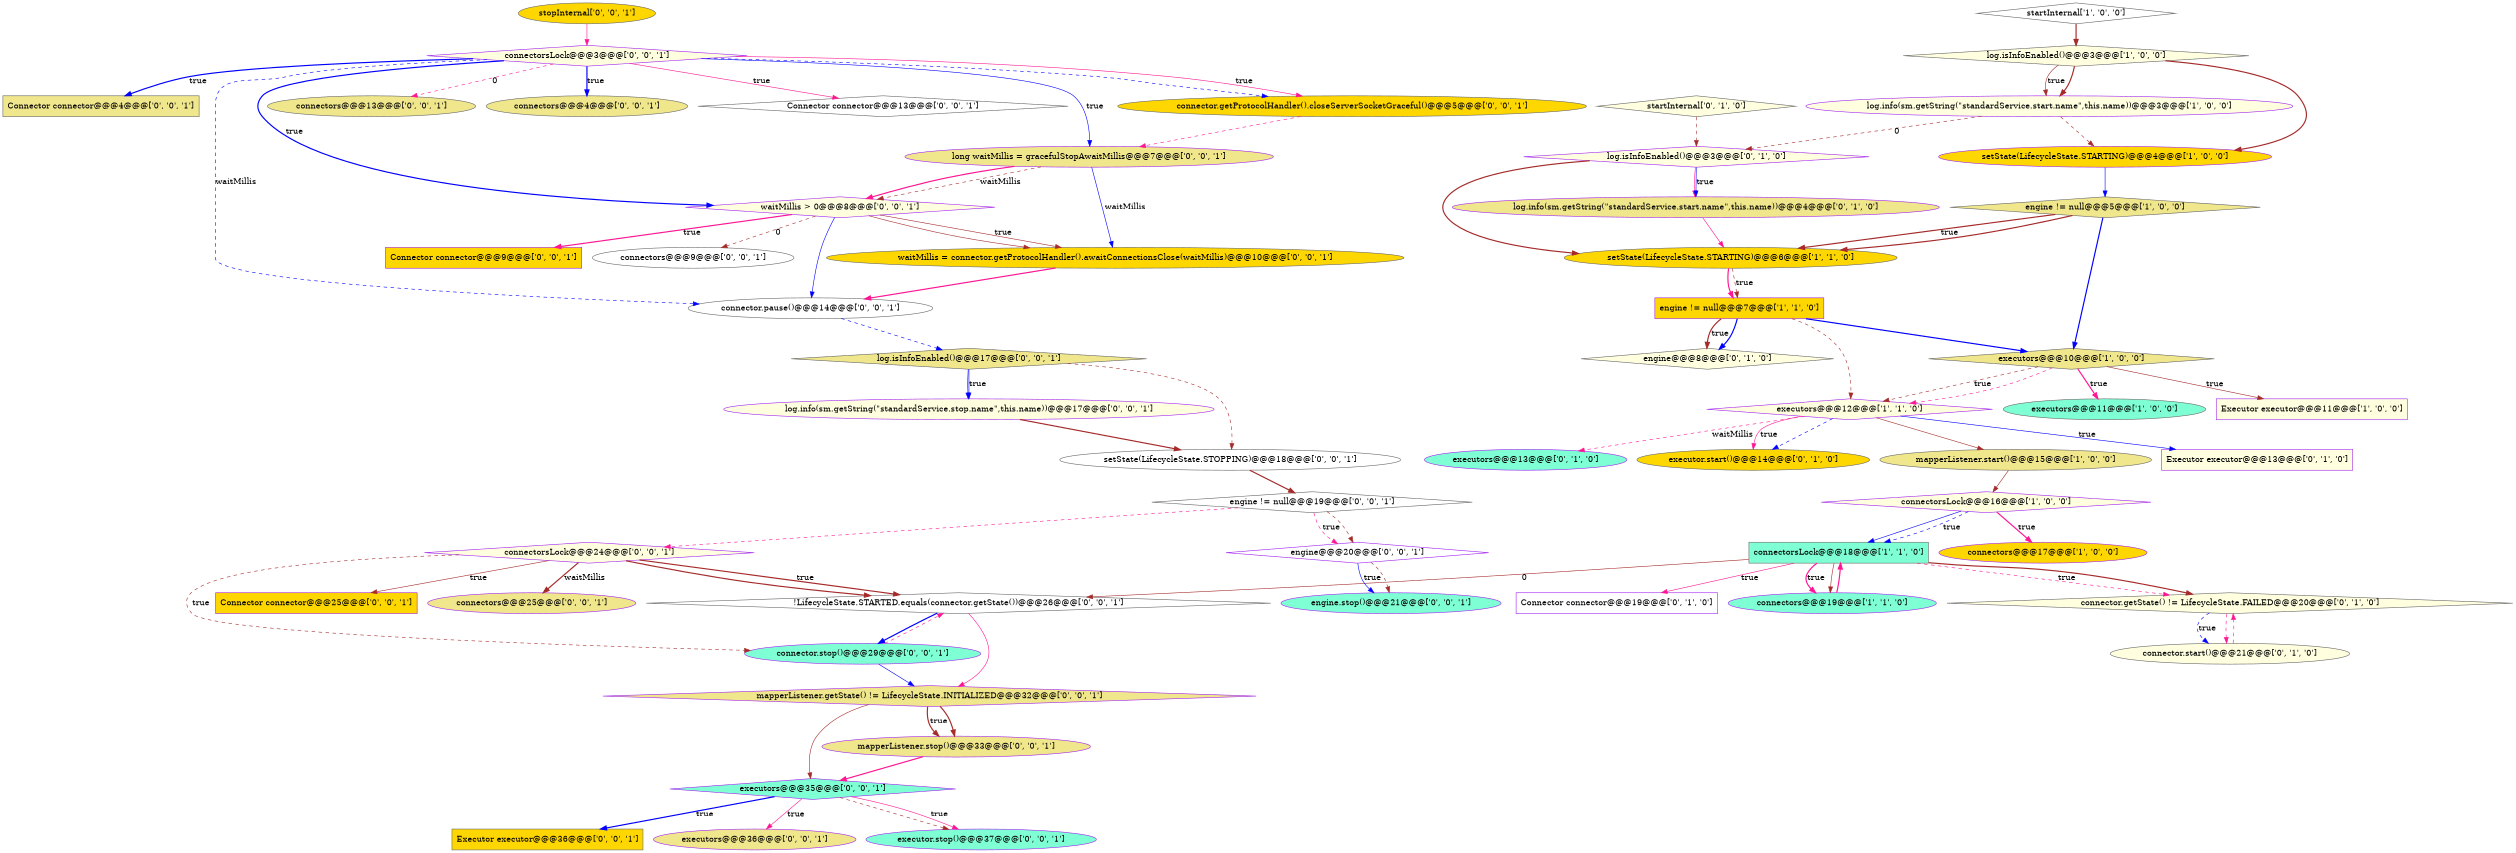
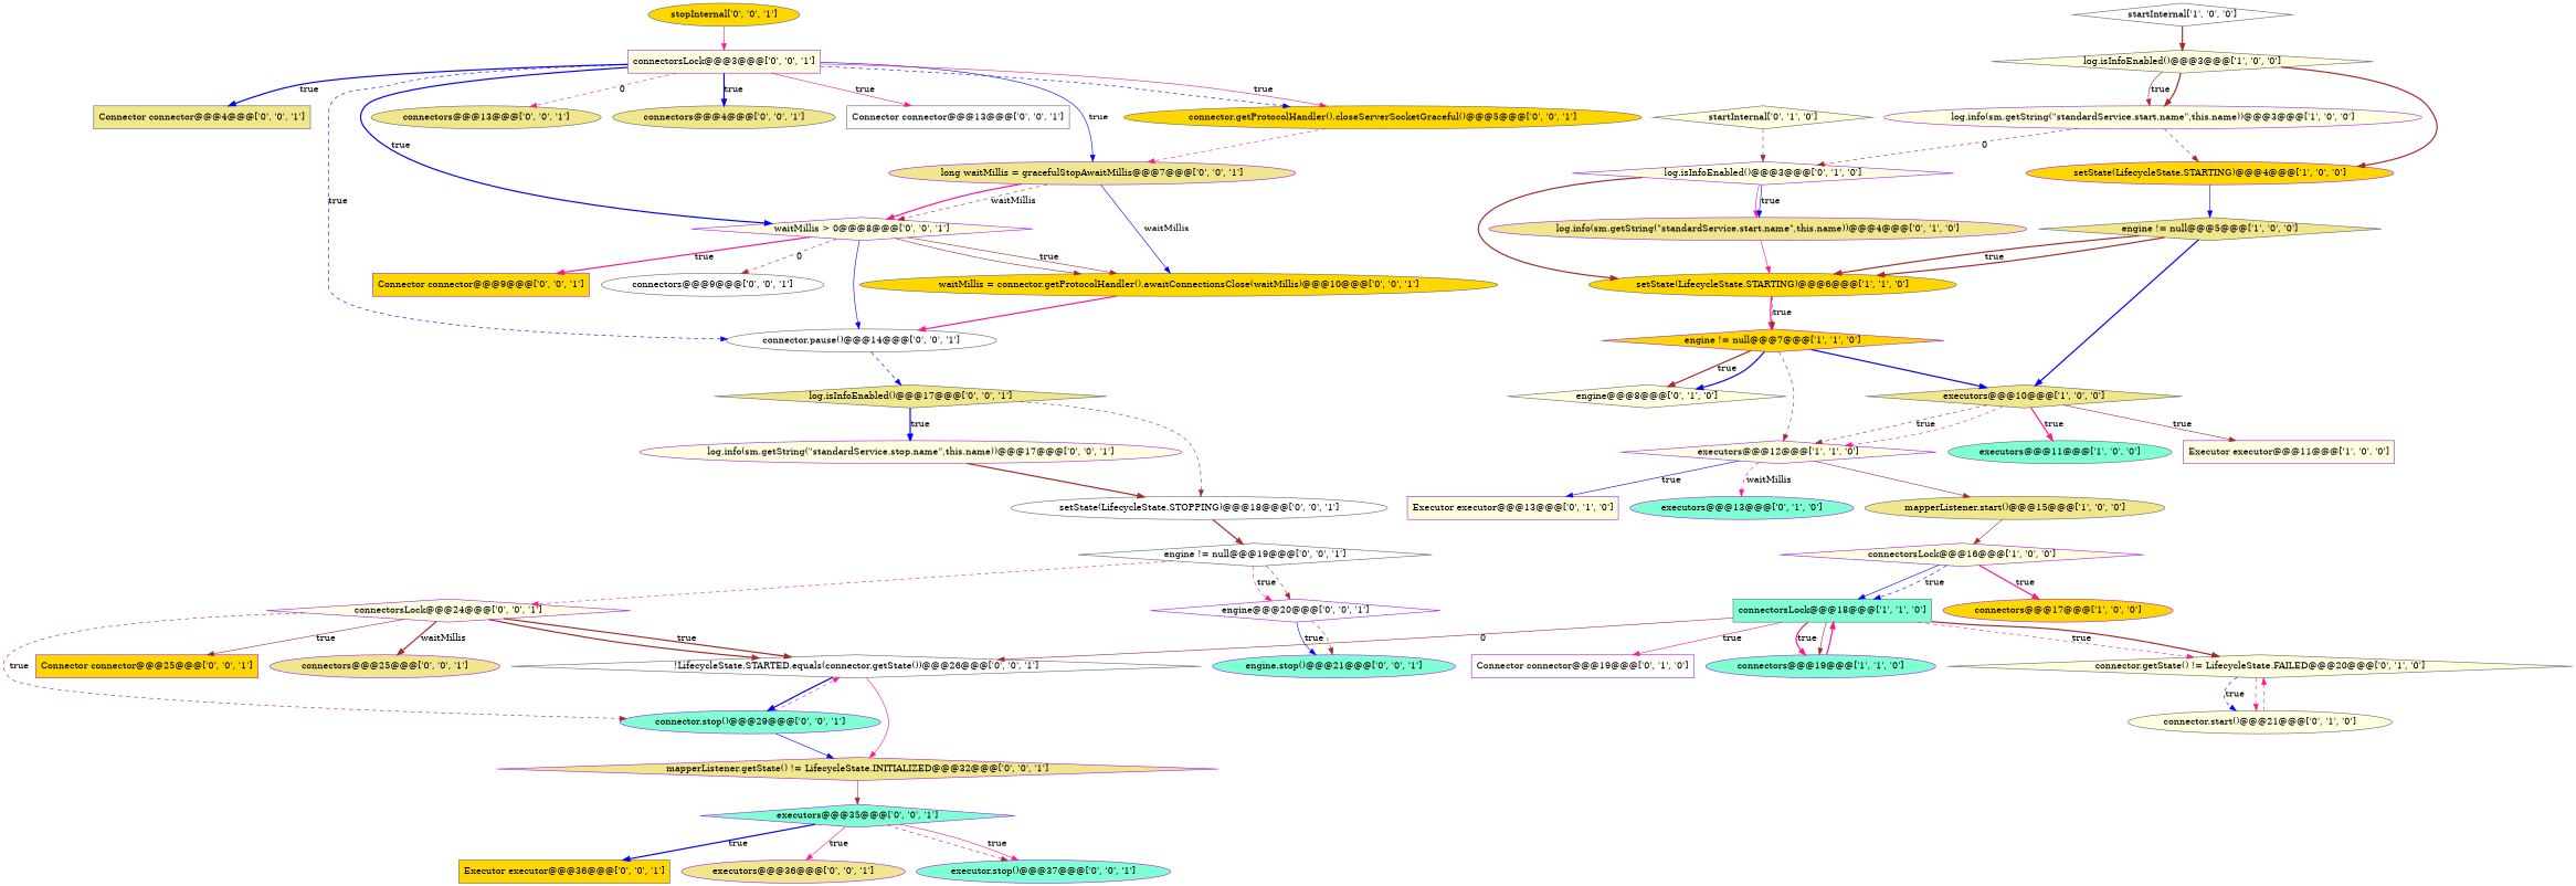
  digraph {
    node [color=purple fillcolor=lightyellow shape=ellipse style=filled]
    edge [color=brown style=bold]
    n1 [fillcolor=gold label="setState(LifecycleState.STARTING)@@@4@@@['1', '0', '0']"]
    n2 [color=gray40 fillcolor=khaki label="engine != null@@@5@@@['1', '0', '0']" shape=diamond]
    n3 [color=gray40 fillcolor=khaki label="executors@@@10@@@['1', '0', '0']" shape=diamond]
    n4 [color=gray40 fillcolor=gold label="setState(LifecycleState.STARTING)@@@6@@@['1', '1', '0']"]
    n5 [color=gray40 fillcolor=gold label="Executor executor@@@36@@@['0', '0', '1']" shape=box]
-   n6 [fillcolor=gold label="engine != null@@@7@@@['1', '1', '0']" shape=box]
+   n6 [fillcolor=gold label="engine != null@@@7@@@['1', '1', '0']" shape=diamond]
    n7 [color=gray40 label="engine@@@8@@@['0', '1', '0']" shape=diamond]
    n8 [label="executors@@@12@@@['1', '1', '0']" shape=diamond]
-   n9 [color=gray40 fillcolor=gold label="executor.start()@@@14@@@['0', '1', '0']"]
    n10 [color=gray40 fillcolor=khaki label="mapperListener.start()@@@15@@@['1', '0', '0']"]
    n11 [label="Executor executor@@@13@@@['0', '1', '0']" shape=box]
    n12 [fillcolor=aquamarine label="executors@@@13@@@['0', '1', '0']"]
    n13 [color=gray40 fillcolor=aquamarine label="executors@@@11@@@['1', '0', '0']"]
    n14 [label="Executor executor@@@11@@@['1', '0', '0']" shape=box]
    n15 [color=gray40 fillcolor=aquamarine label="connectorsLock@@@18@@@['1', '1', '0']" shape=box]
    n16 [fillcolor=white label="Connector connector@@@19@@@['0', '1', '0']" shape=box]
    n17 [fillcolor=aquamarine label="connectors@@@19@@@['1', '1', '0']"]
    n18 [color=gray40 label="connector.getState() != LifecycleState.FAILED@@@20@@@['0', '1', '0']" shape=diamond]
    n19 [color=gray40 fillcolor=white label="!LifecycleState.STARTED.equals(connector.getState())@@@26@@@['0', '0', '1']" shape=diamond]
    n20 [color=gray40 label="connector.start()@@@21@@@['0', '1', '0']"]
    n21 [fillcolor=aquamarine label="connector.stop()@@@29@@@['0', '0', '1']"]
    n22 [fillcolor=khaki label="mapperListener.getState() != LifecycleState.INITIALIZED@@@32@@@['0', '0', '1']" shape=diamond]
    n23 [label="connectorsLock@@@24@@@['0', '0', '1']" shape=diamond]
    n24 [fillcolor=gold label="Connector connector@@@25@@@['0', '0', '1']" shape=box]
    n25 [fillcolor=khaki label="connectors@@@25@@@['0', '0', '1']"]
    n26 [color=gray40 label="startInternal['0', '1', '0']" shape=diamond]
    n27 [label="log.isInfoEnabled()@@@3@@@['0', '1', '0']" shape=diamond]
    n28 [fillcolor=khaki label="log.info(sm.getString(\"standardService.start.name\",this.name))@@@4@@@['0', '1', '0']"]
    n29 [fillcolor=white label="engine@@@20@@@['0', '0', '1']" shape=diamond]
    n30 [fillcolor=aquamarine label="engine.stop()@@@21@@@['0', '0', '1']"]
    n31 [color=gray40 fillcolor=white label="connectors@@@9@@@['0', '0', '1']"]
    n32 [fillcolor=gold label="connectors@@@17@@@['1', '0', '0']"]
    n33 [color=gray40 fillcolor=gold label="stopInternal['0', '0', '1']"]
-   n34 [label="connectorsLock@@@3@@@['0', '0', '1']" shape=diamond]
+   n34 [label="connectorsLock@@@3@@@['0', '0', '1']" shape=box]
    n35 [color=gray40 fillcolor=khaki label="connectors@@@13@@@['0', '0', '1']"]
    n36 [color=gray40 fillcolor=khaki label="connectors@@@4@@@['0', '0', '1']"]
-   n37 [color=gray40 fillcolor=white label="Connector connector@@@13@@@['0', '0', '1']" shape=diamond]
+   n37 [color=gray40 fillcolor=white label="Connector connector@@@13@@@['0', '0', '1']" shape=box]
    n38 [fillcolor=khaki label="long waitMillis = gracefulStopAwaitMillis@@@7@@@['0', '0', '1']"]
    n39 [label="waitMillis > 0@@@8@@@['0', '0', '1']" shape=diamond]
    n40 [color=gray40 fillcolor=khaki label="Connector connector@@@4@@@['0', '0', '1']" shape=box]
    n41 [color=gray40 fillcolor=white label="connector.pause()@@@14@@@['0', '0', '1']"]
    n42 [color=gray40 fillcolor=gold label="connector.getProtocolHandler().closeServerSocketGraceful()@@@5@@@['0', '0', '1']"]
    n43 [fillcolor=khaki label="executors@@@36@@@['0', '0', '1']"]
    n44 [color=gray40 fillcolor=gold label="waitMillis = connector.getProtocolHandler().awaitConnectionsClose(waitMillis)@@@10@@@['0', '0', '1']"]
    n45 [fillcolor=gold label="Connector connector@@@9@@@['0', '0', '1']" shape=box]
    n46 [fillcolor=aquamarine label="executors@@@35@@@['0', '0', '1']" shape=diamond]
    n47 [fillcolor=aquamarine label="executor.stop()@@@37@@@['0', '0', '1']"]
    n48 [color=gray40 fillcolor=white label="startInternal['1', '0', '0']" shape=diamond]
    n49 [color=gray40 label="log.isInfoEnabled()@@@3@@@['1', '0', '0']" shape=diamond]
    n50 [label="log.info(sm.getString(\"standardService.start.name\",this.name))@@@3@@@['1', '0', '0']"]
    n51 [label="log.info(sm.getString(\"standardService.stop.name\",this.name))@@@17@@@['0', '0', '1']"]
    n52 [color=gray40 fillcolor=white label="setState(LifecycleState.STOPPING)@@@18@@@['0', '0', '1']"]
    n53 [color=gray40 fillcolor=white label="engine != null@@@19@@@['0', '0', '1']" shape=diamond]
-   n54 [fillcolor=khaki label="mapperListener.stop()@@@33@@@['0', '0', '1']"]
    n55 [color=gray40 fillcolor=khaki label="log.isInfoEnabled()@@@17@@@['0', '0', '1']" shape=diamond]
    n56 [label="connectorsLock@@@16@@@['1', '0', '0']" shape=diamond]
    n1 -> n2 [color=blue style=solid]
    n2 -> n3 [color=blue]
    n2 -> n4 [label=true]
    n2 -> n4
    n3 -> n8 [label=true style=dashed]
    n3 -> n8 [color=deeppink style=dashed]
    n3 -> n13 [color=deeppink label=true]
    n3 -> n14 [label=true style=solid]
    n4 -> n6 [color=deeppink]
    n4 -> n6 [label=true style=dashed]
    n6 -> n3 [color=blue]
    n6 -> n7 [label=true]
    n6 -> n7 [color=blue]
    n6 -> n8 [style=dashed]
-   n8 -> n9 [color=deeppink label=true style=solid]
-   n8 -> n9 [color=blue style=dashed]
    n8 -> n10 [style=solid]
    n8 -> n11 [color=blue label=true style=solid]
    n8 -> n12 [color=deeppink label=waitMillis style=dashed]
    n10 -> n56 [style=solid]
    n15 -> n16 [color=deeppink label=true style=solid]
    n15 -> n17 [color=deeppink label=true]
    n15 -> n17 [style=solid]
    n15 -> n18 [color=deeppink label=true style=dashed]
    n15 -> n18
    n15 -> n19 [label=0 style=solid]
    n17 -> n15 [color=deeppink]
    n18 -> n20 [color=blue label=true style=dashed]
    n18 -> n20 [color=deeppink style=dashed]
    n19 -> n21 [color=blue]
    n19 -> n22 [color=deeppink style=solid]
    n20 -> n18 [color=deeppink style=dashed]
    n21 -> n19 [color=deeppink style=dashed]
    n21 -> n22 [color=blue style=solid]
    n22 -> n46 [style=solid]
-   n22 -> n54 [label=true]
-   n22 -> n54
    n23 -> n19 [label=true]
    n23 -> n19
    n23 -> n21 [label=true style=dashed]
    n23 -> n24 [label=true style=solid]
    n23 -> n25 [label=waitMillis]
    n26 -> n27 [style=dashed]
    n27 -> n4
    n27 -> n28 [color=deeppink style=solid]
    n27 -> n28 [color=blue label=true style=solid]
    n28 -> n4 [color=deeppink style=solid]
    n29 -> n30 [color=blue label=true style=solid]
    n29 -> n30 [style=dashed]
    n33 -> n34 [color=deeppink style=solid]
    n34 -> n35 [color=deeppink label=0 style=dashed]
    n34 -> n36 [color=blue label=true]
    n34 -> n37 [color=deeppink label=true style=solid]
    n34 -> n38 [color=blue label=true style=solid]
    n34 -> n39 [color=blue label=true]
    n34 -> n40 [color=blue label=true]
-   n34 -> n41 [color=blue label=waitMillis style=dashed]
+   n34 -> n41 [color=blue label=true style=dashed]
    n34 -> n42 [color=deeppink label=true style=solid]
    n34 -> n42 [color=blue style=dashed]
    n38 -> n39 [label=waitMillis style=dashed]
    n38 -> n39 [color=deeppink]
    n38 -> n44 [color=blue label=waitMillis style=solid]
    n39 -> n31 [label=0 style=dashed]
    n39 -> n41 [color=blue style=solid]
    n39 -> n44 [label=true style=solid]
    n39 -> n44 [style=solid]
    n39 -> n45 [color=deeppink label=true]
    n41 -> n55 [color=blue style=dashed]
    n42 -> n38 [color=deeppink style=dashed]
    n44 -> n41 [color=deeppink]
    n46 -> n5 [color=blue label=true]
    n46 -> n43 [color=deeppink label=true style=solid]
    n46 -> n47 [style=dashed]
    n46 -> n47 [color=deeppink label=true style=solid]
    n48 -> n49
    n49 -> n1
    n49 -> n50
    n49 -> n50 [label=true style=solid]
    n50 -> n1 [style=dashed]
    n50 -> n27 [label=0 style=dashed]
    n51 -> n52
    n52 -> n53
    n53 -> n23 [color=deeppink style=dashed]
    n53 -> n29 [color=deeppink label=true style=dashed]
    n53 -> n29 [style=dashed]
-   n54 -> n46 [color=deeppink]
    n55 -> n51 [color=blue style=solid]
    n55 -> n51 [color=blue label=true style=solid]
    n55 -> n52 [style=dashed]
    n56 -> n15 [color=blue style=solid]
    n56 -> n15 [color=blue label=true style=dashed]
    n56 -> n32 [color=deeppink label=true]
  }
